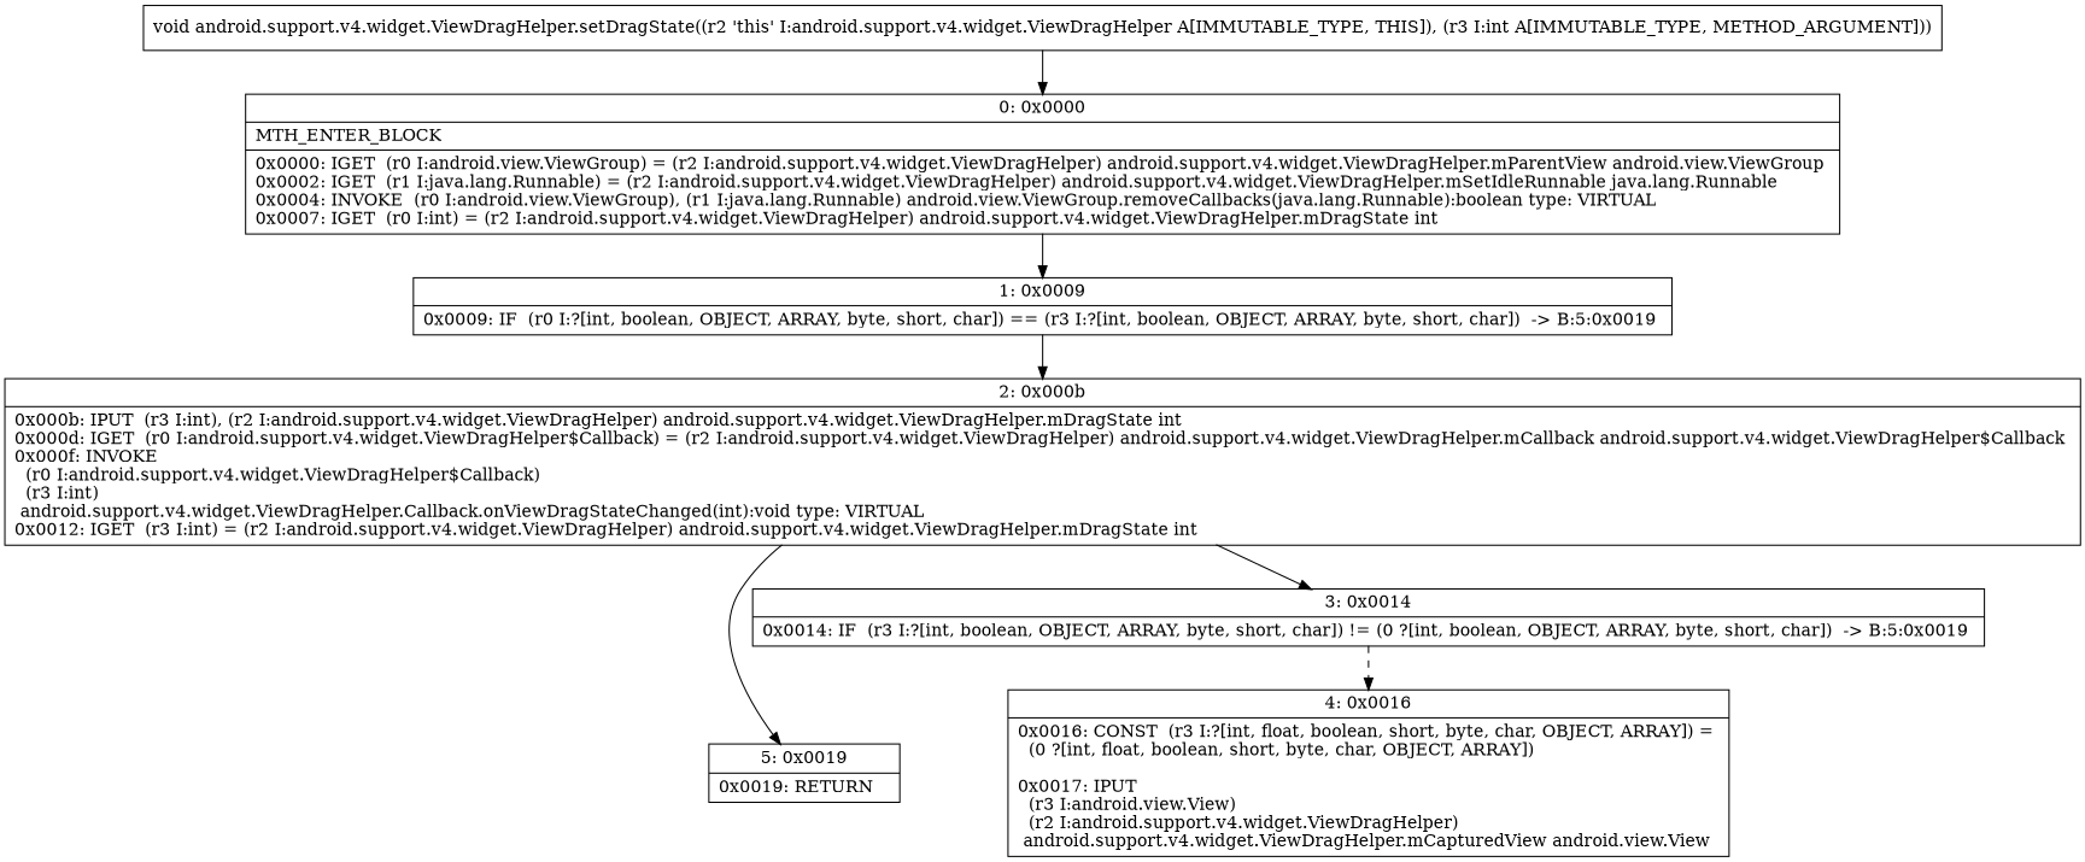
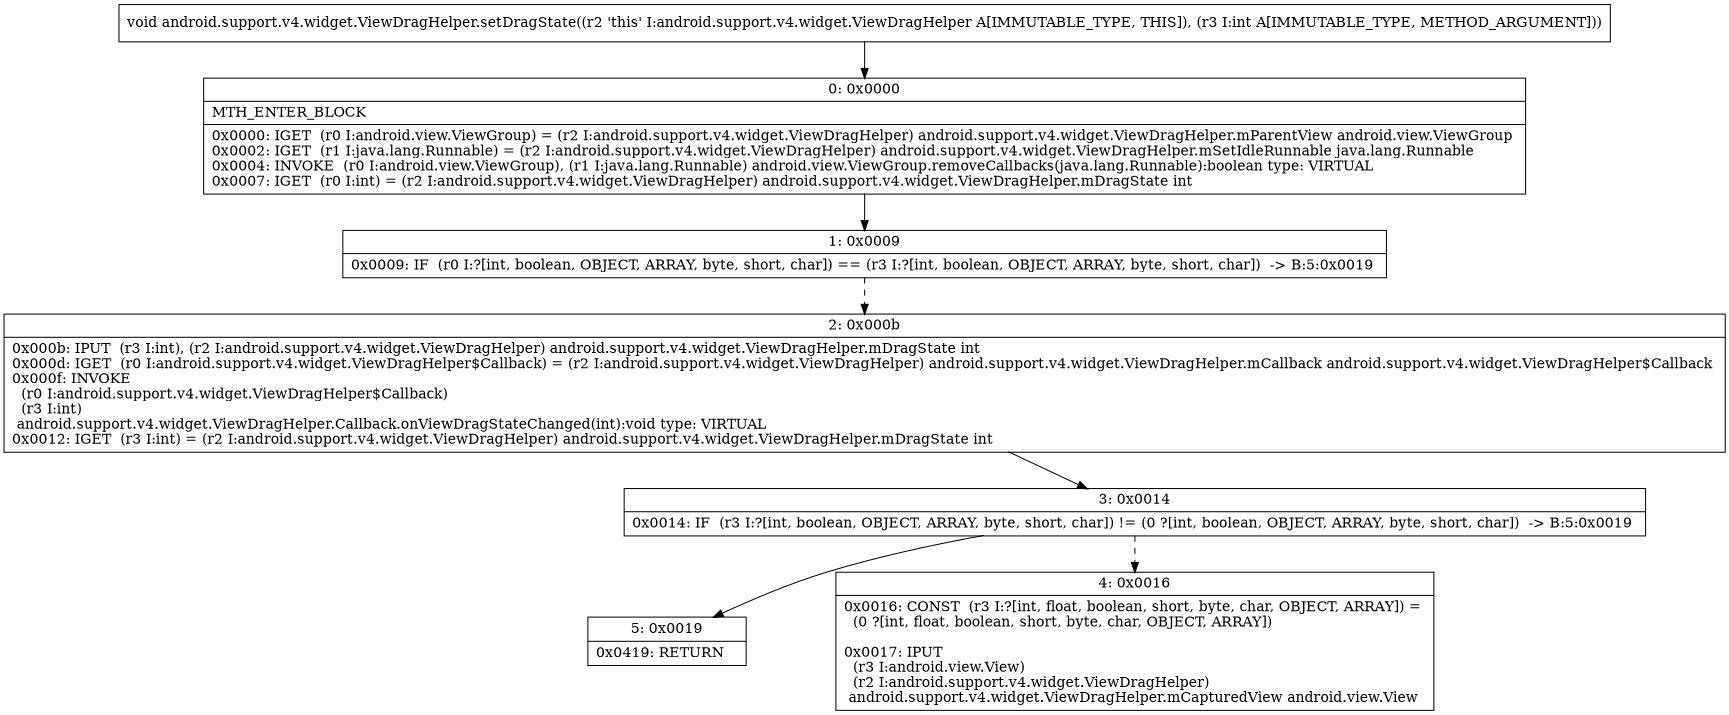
  digraph {
    node [shape=record]
    n1 [label="{0\:\ 0x0000|MTH_ENTER_BLOCK\l|0x0000: IGET  (r0 I:android.view.ViewGroup) = (r2 I:android.support.v4.widget.ViewDragHelper) android.support.v4.widget.ViewDragHelper.mParentView android.view.ViewGroup \l0x0002: IGET  (r1 I:java.lang.Runnable) = (r2 I:android.support.v4.widget.ViewDragHelper) android.support.v4.widget.ViewDragHelper.mSetIdleRunnable java.lang.Runnable \l0x0004: INVOKE  (r0 I:android.view.ViewGroup), (r1 I:java.lang.Runnable) android.view.ViewGroup.removeCallbacks(java.lang.Runnable):boolean type: VIRTUAL \l0x0007: IGET  (r0 I:int) = (r2 I:android.support.v4.widget.ViewDragHelper) android.support.v4.widget.ViewDragHelper.mDragState int \l}"]
    n2 [label="{1\:\ 0x0009|0x0009: IF  (r0 I:?[int, boolean, OBJECT, ARRAY, byte, short, char]) == (r3 I:?[int, boolean, OBJECT, ARRAY, byte, short, char])  \-\> B:5:0x0019 \l}"]
    n3 [label="{2\:\ 0x000b|0x000b: IPUT  (r3 I:int), (r2 I:android.support.v4.widget.ViewDragHelper) android.support.v4.widget.ViewDragHelper.mDragState int \l0x000d: IGET  (r0 I:android.support.v4.widget.ViewDragHelper$Callback) = (r2 I:android.support.v4.widget.ViewDragHelper) android.support.v4.widget.ViewDragHelper.mCallback android.support.v4.widget.ViewDragHelper$Callback \l0x000f: INVOKE  \l  (r0 I:android.support.v4.widget.ViewDragHelper$Callback)\l  (r3 I:int)\l android.support.v4.widget.ViewDragHelper.Callback.onViewDragStateChanged(int):void type: VIRTUAL \l0x0012: IGET  (r3 I:int) = (r2 I:android.support.v4.widget.ViewDragHelper) android.support.v4.widget.ViewDragHelper.mDragState int \l}"]
    n4 [label="{3\:\ 0x0014|0x0014: IF  (r3 I:?[int, boolean, OBJECT, ARRAY, byte, short, char]) != (0 ?[int, boolean, OBJECT, ARRAY, byte, short, char])  \-\> B:5:0x0019 \l}"]
-   n5 [label="{5\:\ 0x0019|0x0019: RETURN   \l}"]
+   n5 [label="{5\:\ 0x0019|0x0419: RETURN   \l}"]
    n6 [label="{4\:\ 0x0016|0x0016: CONST  (r3 I:?[int, float, boolean, short, byte, char, OBJECT, ARRAY]) = \l  (0 ?[int, float, boolean, short, byte, char, OBJECT, ARRAY])\l \l0x0017: IPUT  \l  (r3 I:android.view.View)\l  (r2 I:android.support.v4.widget.ViewDragHelper)\l android.support.v4.widget.ViewDragHelper.mCapturedView android.view.View \l}"]
    n7 [label="{void android.support.v4.widget.ViewDragHelper.setDragState((r2 'this' I:android.support.v4.widget.ViewDragHelper A[IMMUTABLE_TYPE, THIS]), (r3 I:int A[IMMUTABLE_TYPE, METHOD_ARGUMENT])) }"]
    n1 -> n2
-   n2 -> n3 [style=solid]
+   n2 -> n3 [style=dashed]
    n3 -> n4
-   n3 -> n5
+   n4 -> n5
    n4 -> n6 [style=dashed]
    n7 -> n1
  }
